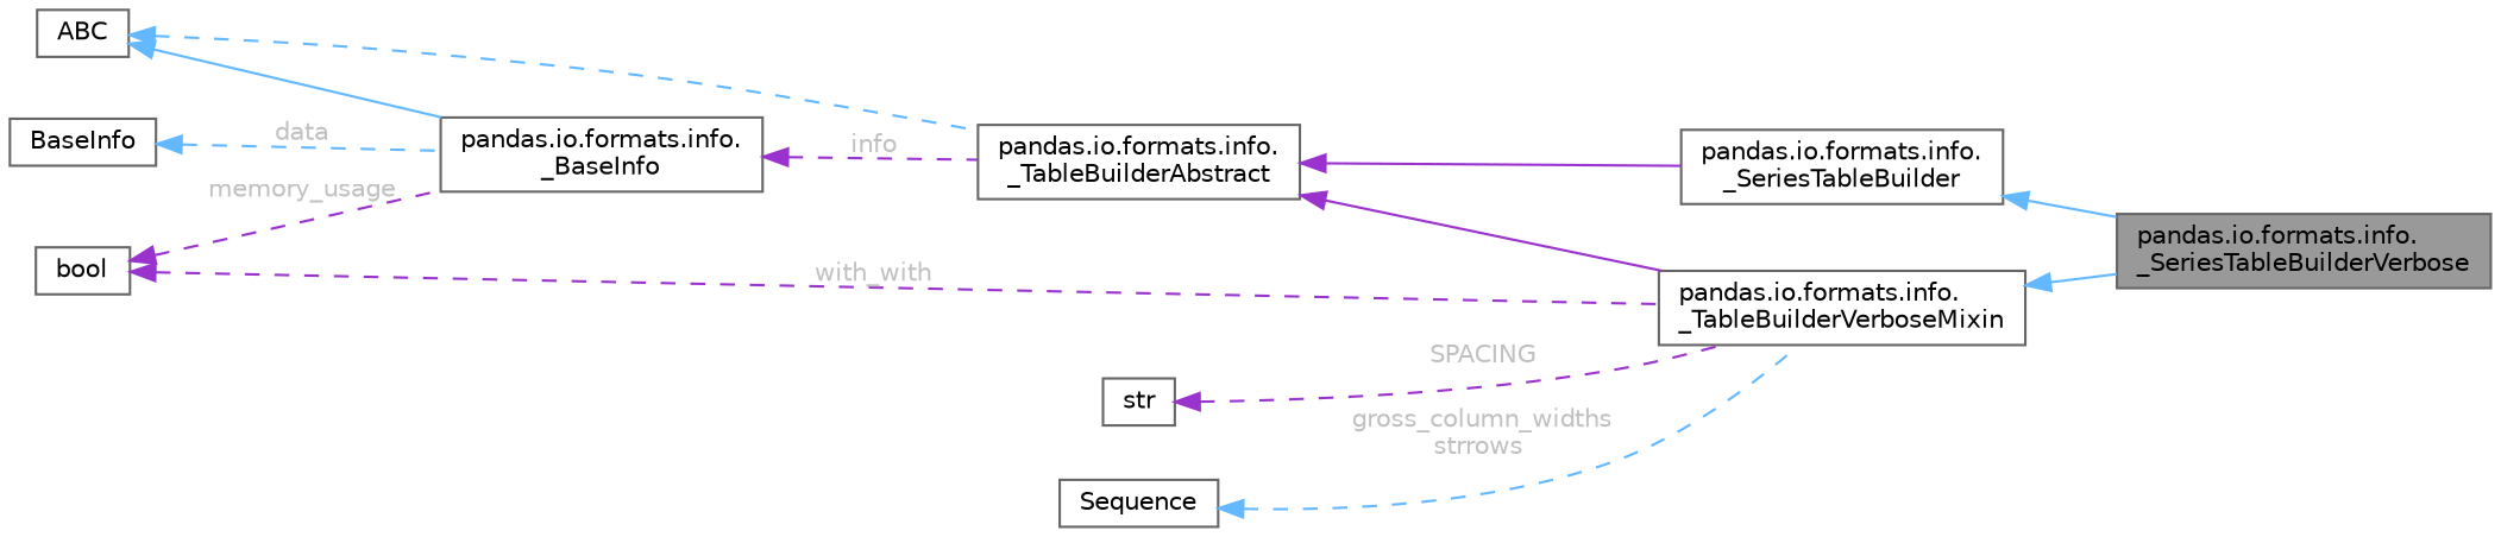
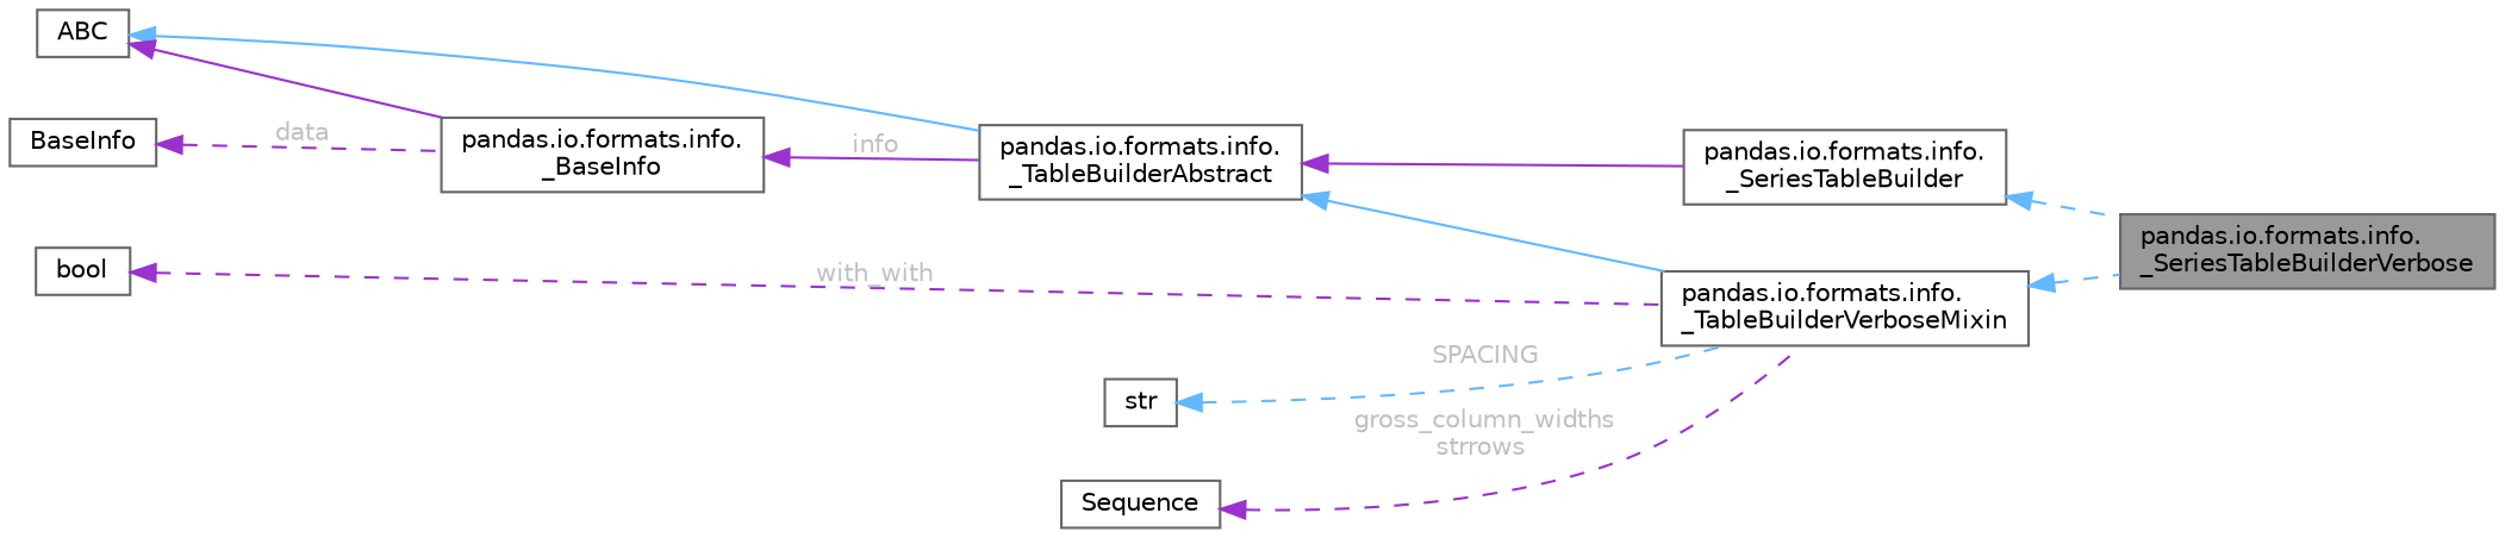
  digraph {
    rankdir=LR
    node [color=gray40 fillcolor=white fontname=Helvetica fontsize=10 shape=box style=filled]
    edge [color=darkorchid3 dir=back fontname=Helvetica fontsize=10 labelfontname=Helvetica labelfontsize=10 style=solid]
    n1 [fillcolor=grey60 fontcolor=black height=0.2 label="pandas.io.formats.info.\l_SeriesTableBuilderVerbose" width=0.4]
    n2 [height=0.2 label="pandas.io.formats.info.\l_SeriesTableBuilder" width=0.4]
    n3 [height=0.2 label="pandas.io.formats.info.\l_TableBuilderAbstract" width=0.4]
    n4 [height=0.2 label="pandas.io.formats.info.\l_TableBuilderVerboseMixin" width=0.4]
    n5 [height=0.2 label=ABC width=0.4]
    n6 [height=0.2 label="pandas.io.formats.info.\l_BaseInfo" width=0.4]
    n7 [height=0.2 label=BaseInfo width=0.4]
    n8 [height=0.2 label=bool width=0.4]
    n9 [height=0.2 label=str width=0.4]
    n10 [height=0.2 label=Sequence width=0.4]
-   n2 -> n1 [color=steelblue1]
+   n2 -> n1 [color=steelblue1 style=dashed]
    n3 -> n2
-   n3 -> n4
-   n4 -> n1 [color=steelblue1]
-   n5 -> n3 [color=steelblue1 style=dashed]
-   n5 -> n6 [color=steelblue1]
-   n6 -> n3 [fontcolor=grey label=" info" style=dashed]
-   n7 -> n6 [color=steelblue1 fontcolor=grey label=" data" style=dashed]
+   n3 -> n4 [color=steelblue1]
+   n4 -> n1 [color=steelblue1 style=dashed]
+   n5 -> n3 [color=steelblue1]
+   n5 -> n6
+   n6 -> n3 [fontcolor=grey label=" info"]
+   n7 -> n6 [fontcolor=grey label=" data" style=dashed]
    n8 -> n4 [fontcolor=grey label=" with_with" style=dashed]
-   n8 -> n6 [fontcolor=grey label=" memory_usage" style=dashed]
-   n9 -> n4 [fontcolor=grey label=" SPACING" style=dashed]
-   n10 -> n4 [color=steelblue1 fontcolor=grey label=" gross_column_widths\nstrrows" style=dashed]
+   n9 -> n4 [color=steelblue1 fontcolor=grey label=" SPACING" style=dashed]
+   n10 -> n4 [fontcolor=grey label=" gross_column_widths\nstrrows" style=dashed]
  }
